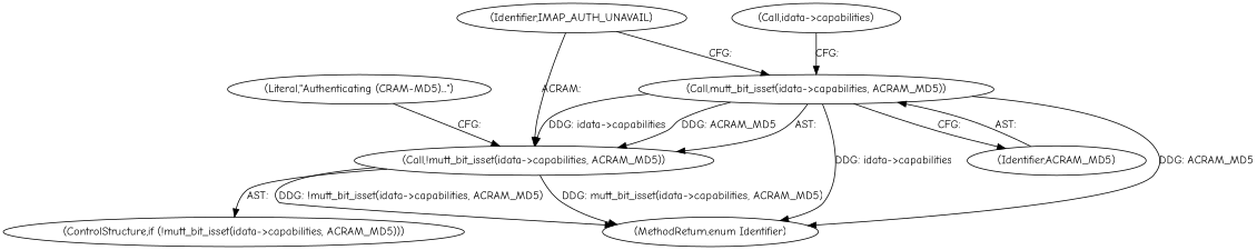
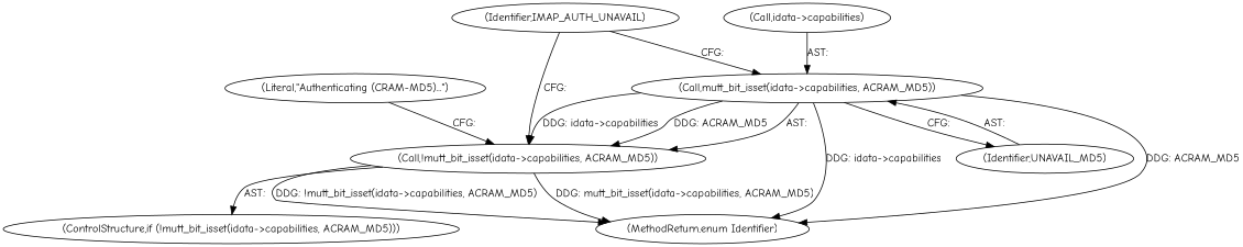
  digraph {
    fontname="Comic Neue"
    node [fontname="Comic Neue"]
    edge [fontname="Comic Neue"]
    n1 [label="(Call,mutt_bit_isset(idata->capabilities, ACRAM_MD5))"]
    n2 [label="(Call,!mutt_bit_isset(idata->capabilities, ACRAM_MD5))"]
-   n3 [label="(Identifier,ACRAM_MD5)"]
+   n3 [label="(Identifier,UNAVAIL_MD5)"]
    n4 [label="(MethodReturn,enum Identifier)"]
    n5 [label="(ControlStructure,if (!mutt_bit_isset(idata->capabilities, ACRAM_MD5)))"]
    n6 [label="(Identifier,IMAP_AUTH_UNAVAIL)"]
    n7 [label="(Call,idata->capabilities)"]
    n8 [label="(Literal,\"Authenticating (CRAM-MD5)...\")"]
    n1 -> n2 [label="AST: "]
    n1 -> n2 [label="DDG: idata->capabilities"]
    n1 -> n2 [label="DDG: ACRAM_MD5"]
    n1 -> n3 [label="CFG: "]
    n1 -> n4 [label="DDG: idata->capabilities"]
    n1 -> n4 [label="DDG: ACRAM_MD5"]
    n2 -> n4 [label="DDG: !mutt_bit_isset(idata->capabilities, ACRAM_MD5)"]
    n2 -> n4 [label="DDG: mutt_bit_isset(idata->capabilities, ACRAM_MD5)"]
    n2 -> n5 [label="AST: "]
    n3 -> n1 [label="AST: "]
    n6 -> n1 [label="CFG: "]
-   n6 -> n2 [label="ACRAM: "]
-   n7 -> n1 [label="CFG: "]
+   n6 -> n2 [label="CFG: "]
+   n7 -> n1 [label="AST: "]
    n8 -> n2 [label="CFG: "]
  }
